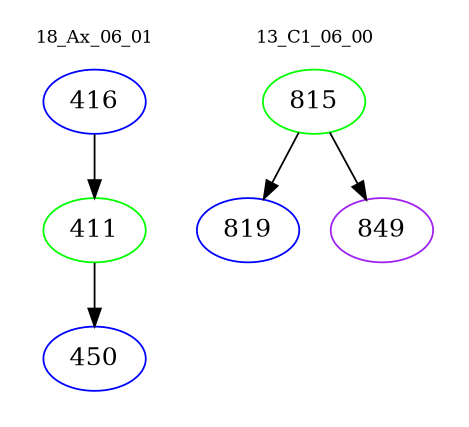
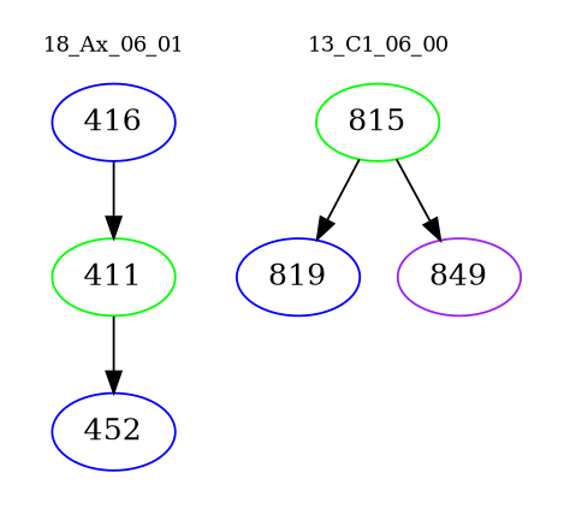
  digraph {
    node [color=blue]
    edge [color=black]
    n1 [label=416]
    n2 [color=green label=411]
-   n3 [label=450]
+   n3 [label=452]
    n4 [label=819]
    n5 [color=green label=815]
    n6 [color=purple label=849]
    subgraph cluster_1 {
      color=white
      fontsize=10
      label="18_Ax_06_01"
      n1
      n2
      n3
    }
    subgraph cluster_2 {
      color=white
      fontsize=10
      label="13_C1_06_00"
      n4
      n5
      n6
    }
    n1 -> n2
    n2 -> n3
    n5 -> n4
    n5 -> n6
  }
